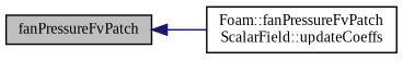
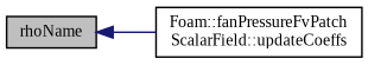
  digraph {
    rankdir=LR
    fontname="Liberation Serif"
    node [color=black fontname="Liberation Serif" fontsize=10 shape=record]
-   n1 [fillcolor=grey75 fontcolor=black height=0.2 label=fanPressureFvPatch style=filled width=0.4]
+   n1 [fillcolor=grey75 fontcolor=black height=0.2 label=rhoName style=filled width=0.4]
    n2 [height=0.2 label="Foam::fanPressureFvPatch\lScalarField::updateCoeffs" width=0.4]
    n1 -> n2 [color=midnightblue dir=back fontname="Liberation Serif" fontsize=10 labelfontname=FreeSans labelfontsize=10 style=solid]
  }
